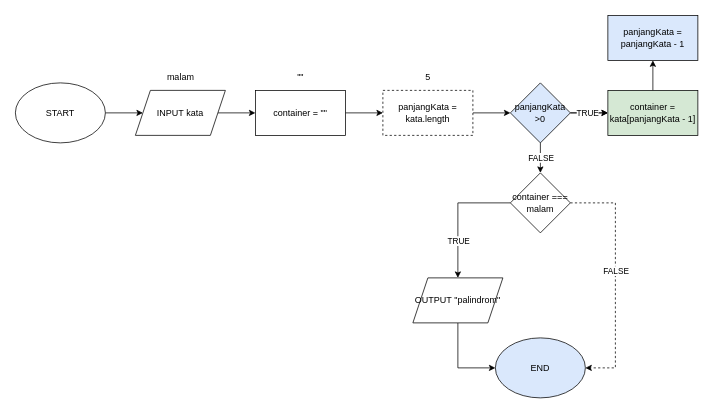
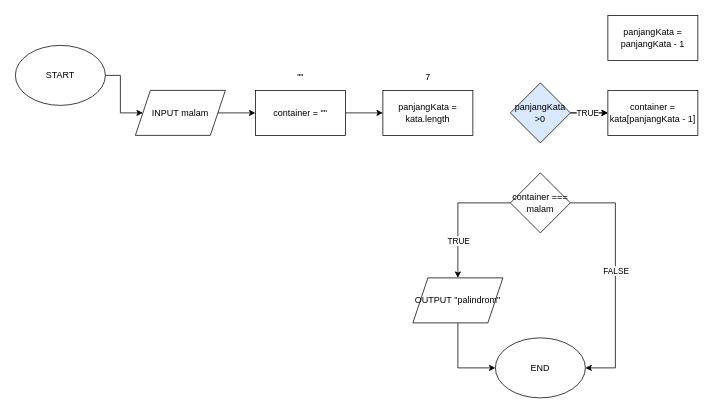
  <mxCell id="0" />
  <mxCell id="1" parent="0" />
  <mxCell id="2" value="" style="edgeStyle=orthogonalEdgeStyle;rounded=0;orthogonalLoop=1;jettySize=auto;html=1;" edge="1" parent="1" source="3" target="5"><mxGeometry relative="1" as="geometry" /></mxCell>
- <mxCell id="3" value="START" style="ellipse;whiteSpace=wrap;html=1;" vertex="1" parent="1"><mxGeometry x="20" y="110" width="120" height="80" as="geometry" /></mxCell>
+ <mxCell id="3" value="START" style="ellipse;whiteSpace=wrap;html=1;" vertex="1" parent="1"><mxGeometry x="20" y="60" width="120" height="80" as="geometry" /></mxCell>
  <mxCell id="4" value="" style="edgeStyle=orthogonalEdgeStyle;rounded=0;orthogonalLoop=1;jettySize=auto;html=1;" edge="1" parent="1" source="5" target="8"><mxGeometry relative="1" as="geometry" /></mxCell>
- <mxCell id="5" value="INPUT kata" style="shape=parallelogram;perimeter=parallelogramPerimeter;whiteSpace=wrap;html=1;fixedSize=1;" vertex="1" parent="1"><mxGeometry x="180" y="120" width="120" height="60" as="geometry" /></mxCell>
- <mxCell id="6" value="END" style="ellipse;whiteSpace=wrap;html=1;fillColor=#dae8fc;" vertex="1" parent="1"><mxGeometry x="660" y="450" width="120" height="80" as="geometry" /></mxCell>
+ <mxCell id="5" value="INPUT malam" style="shape=parallelogram;perimeter=parallelogramPerimeter;whiteSpace=wrap;html=1;fixedSize=1;" vertex="1" parent="1"><mxGeometry x="180" y="120" width="120" height="60" as="geometry" /></mxCell>
+ <mxCell id="6" value="END" style="ellipse;whiteSpace=wrap;html=1;" vertex="1" parent="1"><mxGeometry x="660" y="450" width="120" height="80" as="geometry" /></mxCell>
  <mxCell id="7" value="" style="edgeStyle=orthogonalEdgeStyle;rounded=0;orthogonalLoop=1;jettySize=auto;html=1;" edge="1" parent="1" source="8" target="10"><mxGeometry relative="1" as="geometry" /></mxCell>
  <mxCell id="8" value="container = &quot;&quot;" style="rounded=0;whiteSpace=wrap;html=1;" vertex="1" parent="1"><mxGeometry x="340" y="120" width="120" height="60" as="geometry" /></mxCell>
- <mxCell id="9" value="" style="edgeStyle=orthogonalEdgeStyle;rounded=0;orthogonalLoop=1;jettySize=auto;html=1;" edge="1" parent="1" source="10" target="16"><mxGeometry relative="1" as="geometry" /></mxCell>
- <mxCell id="10" value="panjangKata = kata.length" style="rounded=0;whiteSpace=wrap;html=1;dashed=1;" vertex="1" parent="1"><mxGeometry x="510" y="120" width="120" height="60" as="geometry" /></mxCell>
+ <mxCell id="10" value="panjangKata = kata.length" style="rounded=0;whiteSpace=wrap;html=1;" vertex="1" parent="1"><mxGeometry x="510" y="120" width="120" height="60" as="geometry" /></mxCell>
  <mxCell id="11" value="" style="edgeStyle=orthogonalEdgeStyle;rounded=0;orthogonalLoop=1;jettySize=auto;html=1;" edge="1" parent="1" source="16" target="18"><mxGeometry relative="1" as="geometry" /></mxCell>
  <mxCell id="12" value="" style="edgeStyle=orthogonalEdgeStyle;rounded=0;orthogonalLoop=1;jettySize=auto;html=1;" edge="1" parent="1" source="16" target="18"><mxGeometry relative="1" as="geometry" /></mxCell>
  <mxCell id="13" value="TRUE" style="edgeLabel;html=1;align=center;verticalAlign=middle;resizable=0;points=[];" connectable="0" vertex="1" parent="12"><mxGeometry x="-0.107" relative="1" as="geometry"><mxPoint as="offset" /></mxGeometry></mxCell>
- <mxCell id="14" value="" style="edgeStyle=orthogonalEdgeStyle;rounded=0;orthogonalLoop=1;jettySize=auto;html=1;" edge="1" parent="1" source="16" target="26"><mxGeometry relative="1" as="geometry" /></mxCell>
- <mxCell id="15" value="FALSE" style="edgeLabel;html=1;align=center;verticalAlign=middle;resizable=0;points=[];" connectable="0" vertex="1" parent="14"><mxGeometry x="-0.061" y="-2" relative="1" as="geometry"><mxPoint x="2" as="offset" /></mxGeometry></mxCell>
  <mxCell id="16" value="panjangKata &amp;gt;0" style="rhombus;whiteSpace=wrap;html=1;fillColor=#dae8fc;" vertex="1" parent="1"><mxGeometry x="680" y="110" width="80" height="80" as="geometry" /></mxCell>
- <mxCell id="17" value="" style="edgeStyle=orthogonalEdgeStyle;rounded=0;orthogonalLoop=1;jettySize=auto;html=1;" edge="1" parent="1" source="18" target="19"><mxGeometry relative="1" as="geometry" /></mxCell>
- <mxCell id="18" value="container = kata[panjangKata - 1]" style="rounded=0;whiteSpace=wrap;html=1;fillColor=#d5e8d4;" vertex="1" parent="1"><mxGeometry x="810" y="120" width="120" height="60" as="geometry" /></mxCell>
- <mxCell id="19" value="panjangKata = panjangKata - 1" style="whiteSpace=wrap;html=1;rounded=0;fillColor=#dae8fc;" vertex="1" parent="1"><mxGeometry x="810" y="20" width="120" height="60" as="geometry" /></mxCell>
- <mxCell id="20" value="malam" style="text;html=1;align=center;verticalAlign=middle;resizable=0;points=[];autosize=1;strokeColor=none;fillColor=none;" vertex="1" parent="1"><mxGeometry x="210" y="88" width="60" height="30" as="geometry" /></mxCell>
- <mxCell id="21" value="5" style="text;html=1;align=center;verticalAlign=middle;resizable=0;points=[];autosize=1;strokeColor=none;fillColor=none;" vertex="1" parent="1"><mxGeometry x="555" y="88" width="30" height="30" as="geometry" /></mxCell>
+ <mxCell id="18" value="container = kata[panjangKata - 1]" style="rounded=0;whiteSpace=wrap;html=1;" vertex="1" parent="1"><mxGeometry x="810" y="120" width="120" height="60" as="geometry" /></mxCell>
+ <mxCell id="19" value="panjangKata = panjangKata - 1" style="whiteSpace=wrap;html=1;rounded=0;" vertex="1" parent="1"><mxGeometry x="810" y="20" width="120" height="60" as="geometry" /></mxCell>
+ <mxCell id="21" value="7" style="text;html=1;align=center;verticalAlign=middle;resizable=0;points=[];autosize=1;strokeColor=none;fillColor=none;" vertex="1" parent="1"><mxGeometry x="555" y="88" width="30" height="30" as="geometry" /></mxCell>
  <mxCell id="22" style="edgeStyle=orthogonalEdgeStyle;rounded=0;orthogonalLoop=1;jettySize=auto;html=1;entryX=0.5;entryY=0;entryDx=0;entryDy=0;" edge="1" parent="1" source="26" target="28"><mxGeometry relative="1" as="geometry"><Array as="points"><mxPoint x="610" y="270" /><mxPoint x="610" y="360" /></Array></mxGeometry></mxCell>
  <mxCell id="23" value="TRUE" style="edgeLabel;html=1;align=center;verticalAlign=middle;resizable=0;points=[];" connectable="0" vertex="1" parent="22"><mxGeometry x="-0.302" y="1" relative="1" as="geometry"><mxPoint x="-11" y="49" as="offset" /></mxGeometry></mxCell>
- <mxCell id="24" style="edgeStyle=orthogonalEdgeStyle;rounded=0;orthogonalLoop=1;jettySize=auto;html=1;entryX=1;entryY=0.5;entryDx=0;entryDy=0;exitX=1;exitY=0.5;exitDx=0;exitDy=0;dashed=1;" edge="1" parent="1" source="26" target="6"><mxGeometry relative="1" as="geometry"><mxPoint x="840" y="330" as="targetPoint" /><Array as="points"><mxPoint x="820" y="270" /><mxPoint x="820" y="490" /></Array></mxGeometry></mxCell>
+ <mxCell id="24" style="edgeStyle=orthogonalEdgeStyle;rounded=0;orthogonalLoop=1;jettySize=auto;html=1;entryX=1;entryY=0.5;entryDx=0;entryDy=0;exitX=1;exitY=0.5;exitDx=0;exitDy=0;" edge="1" parent="1" source="26" target="6"><mxGeometry relative="1" as="geometry"><mxPoint x="840" y="330" as="targetPoint" /><Array as="points"><mxPoint x="820" y="270" /><mxPoint x="820" y="490" /></Array></mxGeometry></mxCell>
  <mxCell id="25" value="FALSE" style="edgeLabel;html=1;align=center;verticalAlign=middle;resizable=0;points=[];" connectable="0" vertex="1" parent="24"><mxGeometry x="-0.512" y="-1" relative="1" as="geometry"><mxPoint x="1" y="72" as="offset" /></mxGeometry></mxCell>
  <mxCell id="26" value="container === malam" style="rhombus;whiteSpace=wrap;html=1;" vertex="1" parent="1"><mxGeometry x="680" y="230" width="80" height="80" as="geometry" /></mxCell>
  <mxCell id="27" style="edgeStyle=orthogonalEdgeStyle;rounded=0;orthogonalLoop=1;jettySize=auto;html=1;entryX=0;entryY=0.5;entryDx=0;entryDy=0;" edge="1" parent="1" source="28" target="6"><mxGeometry relative="1" as="geometry" /></mxCell>
  <mxCell id="28" value="OUTPUT &quot;palindrom&quot;" style="shape=parallelogram;perimeter=parallelogramPerimeter;whiteSpace=wrap;html=1;fixedSize=1;" vertex="1" parent="1"><mxGeometry x="550" y="370" width="120" height="60" as="geometry" /></mxCell>
  <mxCell id="29" value="&quot;&quot;" style="text;html=1;align=center;verticalAlign=middle;resizable=0;points=[];autosize=1;strokeColor=none;fillColor=none;" vertex="1" parent="1"><mxGeometry x="385" y="88" width="30" height="30" as="geometry" /></mxCell>
